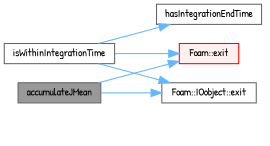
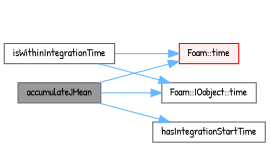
  digraph {
    fontname="Patrick Hand"
    rankdir=LR
    node [color=grey40 fillcolor=white fontname="Patrick Hand" fontsize=10 shape=box style=filled]
    edge [color=steelblue1 fontname="Patrick Hand" fontsize=10 labelfontname=Helvetica labelfontsize=10 style=solid]
    n1 [color=gray40 fillcolor=grey60 fontcolor=black height=0.2 label=accumulateJMean width=0.4]
-   n2 [color=red fillcolor="#FFF0F0" height=0.2 label="Foam::exit" width=0.4]
-   n4 [height=0.2 label="Foam::IOobject::exit" width=0.4]
-   n5 [height=0.2 label=hasIntegrationEndTime width=0.4]
+   n2 [color=red fillcolor="#FFF0F0" height=0.2 label="Foam::time" width=0.4]
+   n3 [height=0.2 label=hasIntegrationStartTime width=0.4]
+   n4 [height=0.2 label="Foam::IOobject::time" width=0.4]
    n6 [height=0.2 label=isWithinIntegrationTime width=0.4]
    n1 -> n2
+   n1 -> n3
    n1 -> n4
    n6 -> n2
    n6 -> n4
-   n6 -> n5
  }
